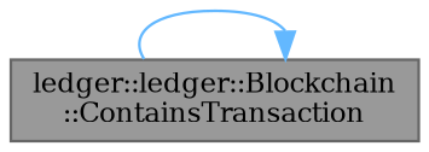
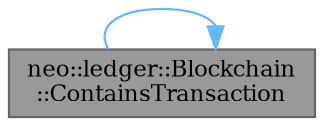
  digraph {
    rankdir=LR
    fontname="DejaVu Serif"
-   n1 [color=gray40 fillcolor=grey60 fontcolor=black fontname="DejaVu Serif" fontsize=10 height=0.2 label="ledger::ledger::Blockchain\l::ContainsTransaction" shape=box style=filled width=0.4]
+   n1 [color=gray40 fillcolor=grey60 fontcolor=black fontname="DejaVu Serif" fontsize=10 height=0.2 label="neo::ledger::Blockchain\l::ContainsTransaction" shape=box style=filled width=0.4]
    n1 -> n1 [color=steelblue1 fontname="DejaVu Serif" fontsize=10 labelfontname=Helvetica labelfontsize=10 style=solid]
  }
